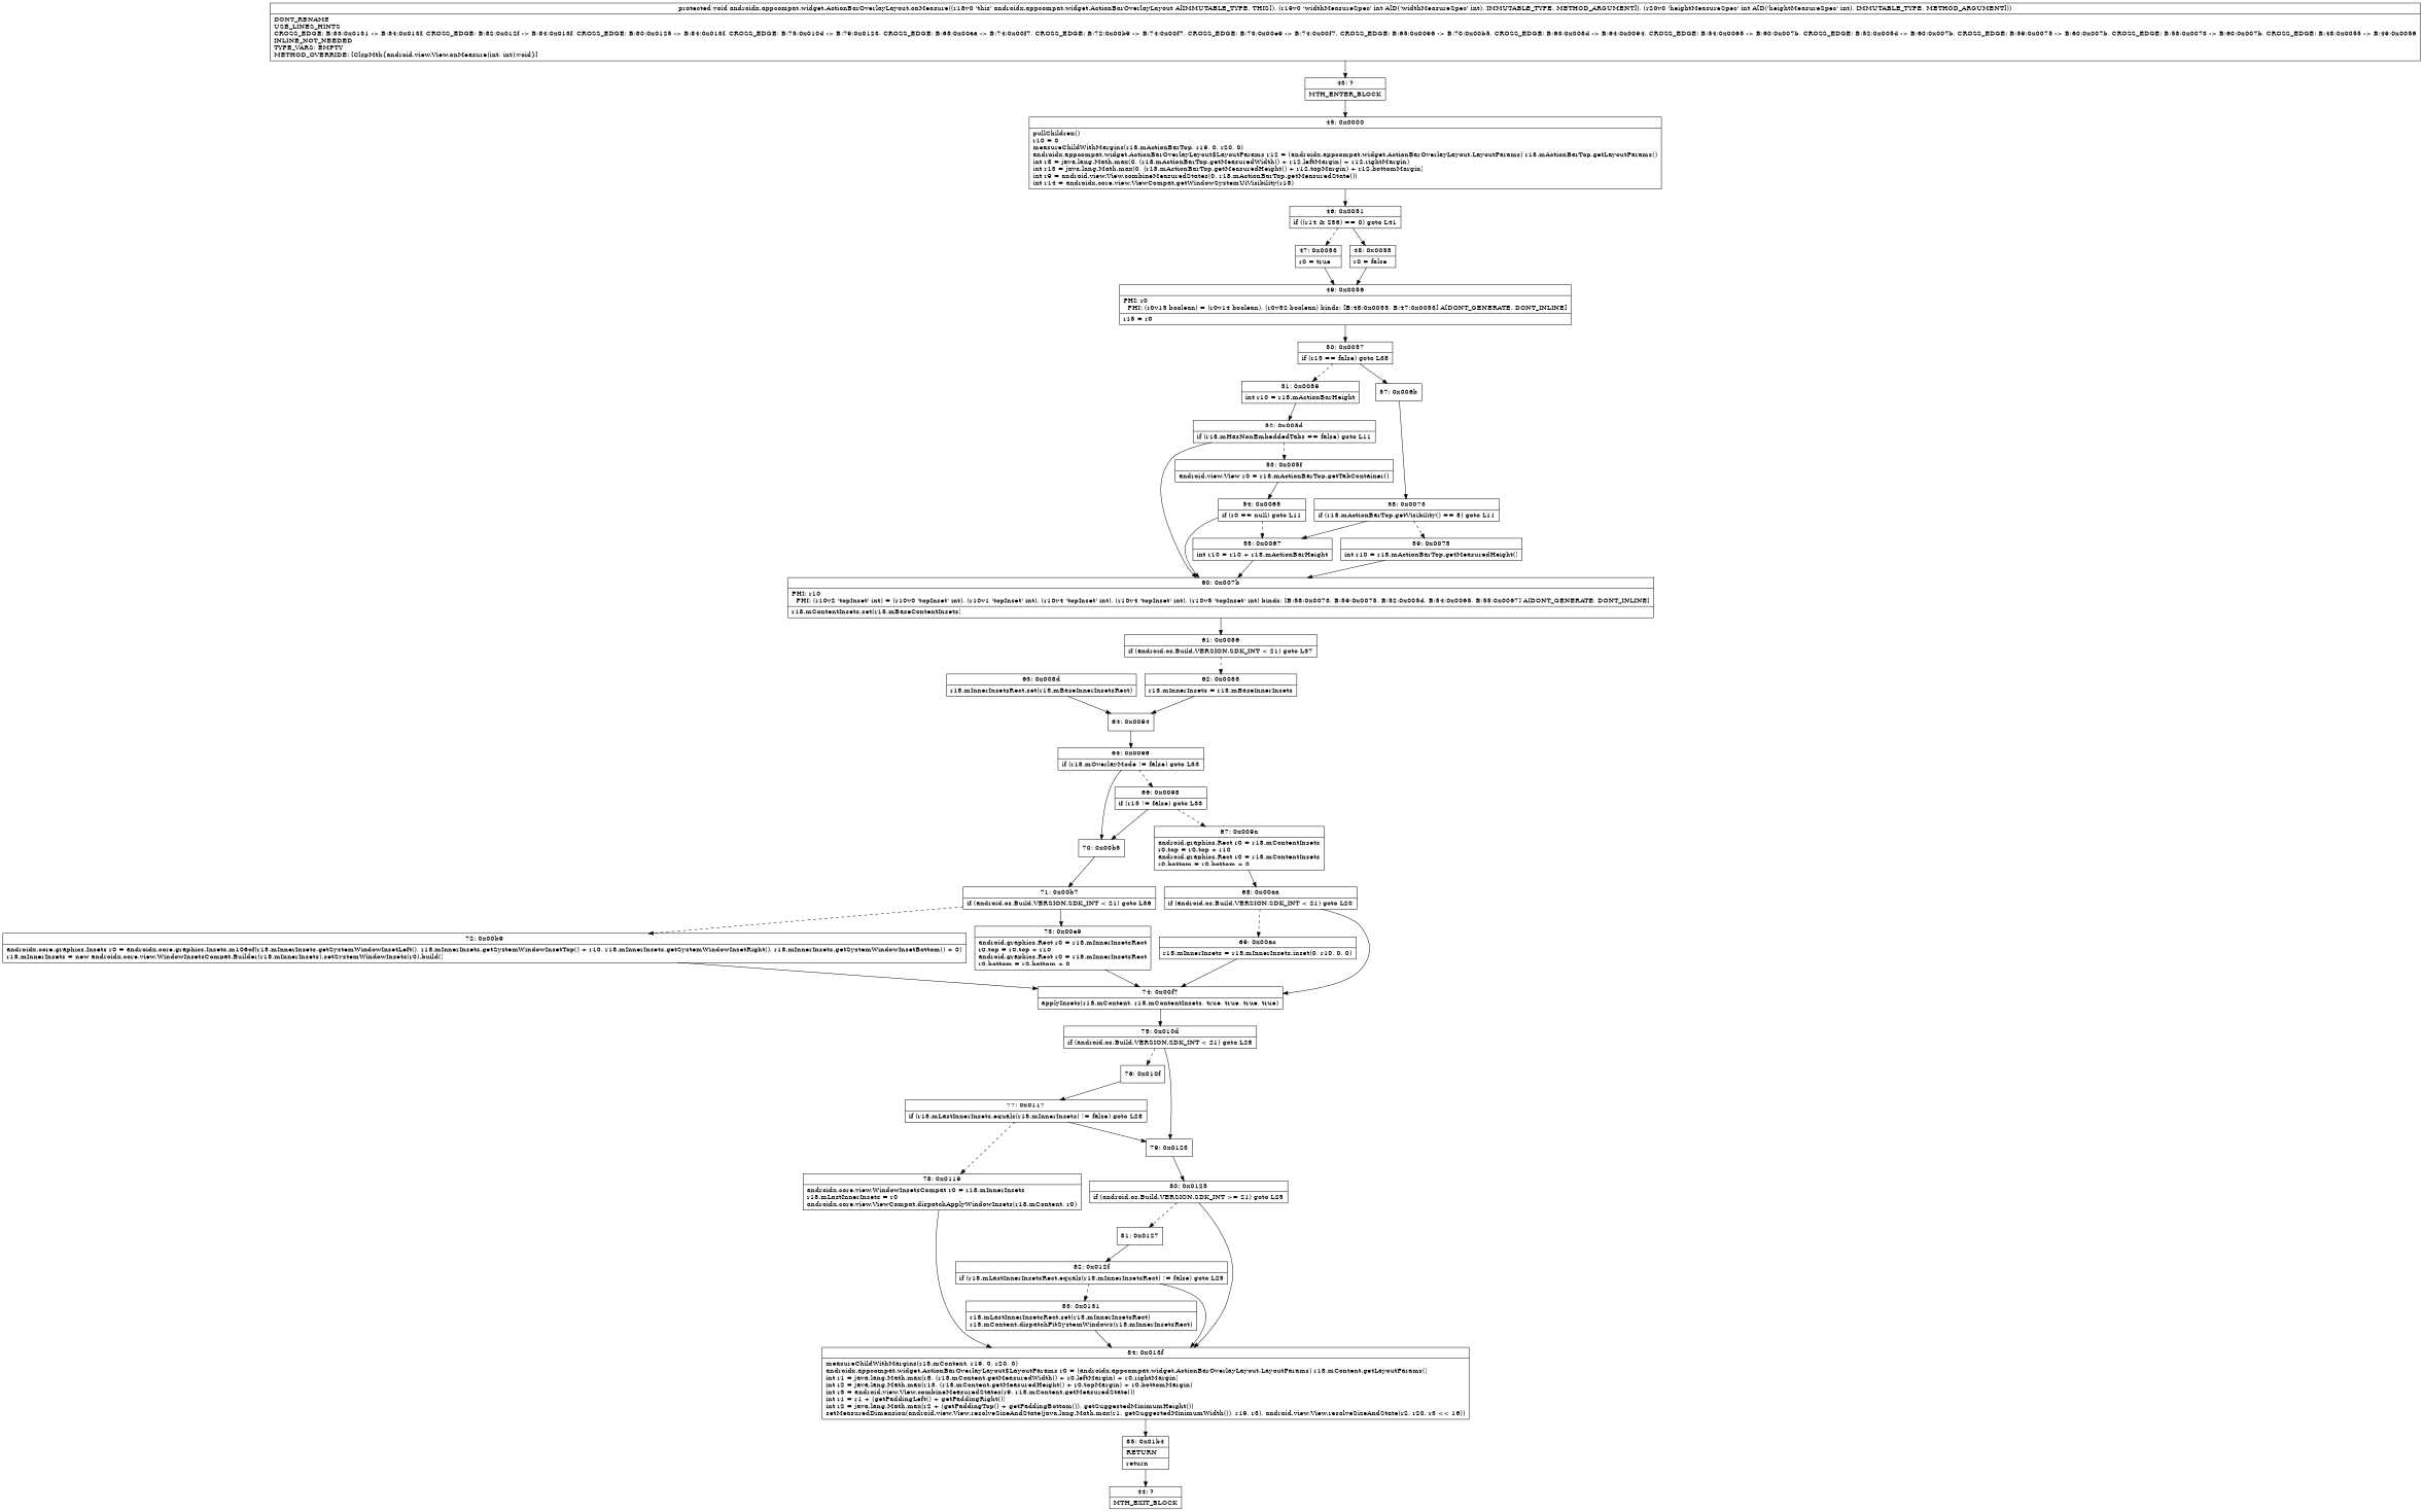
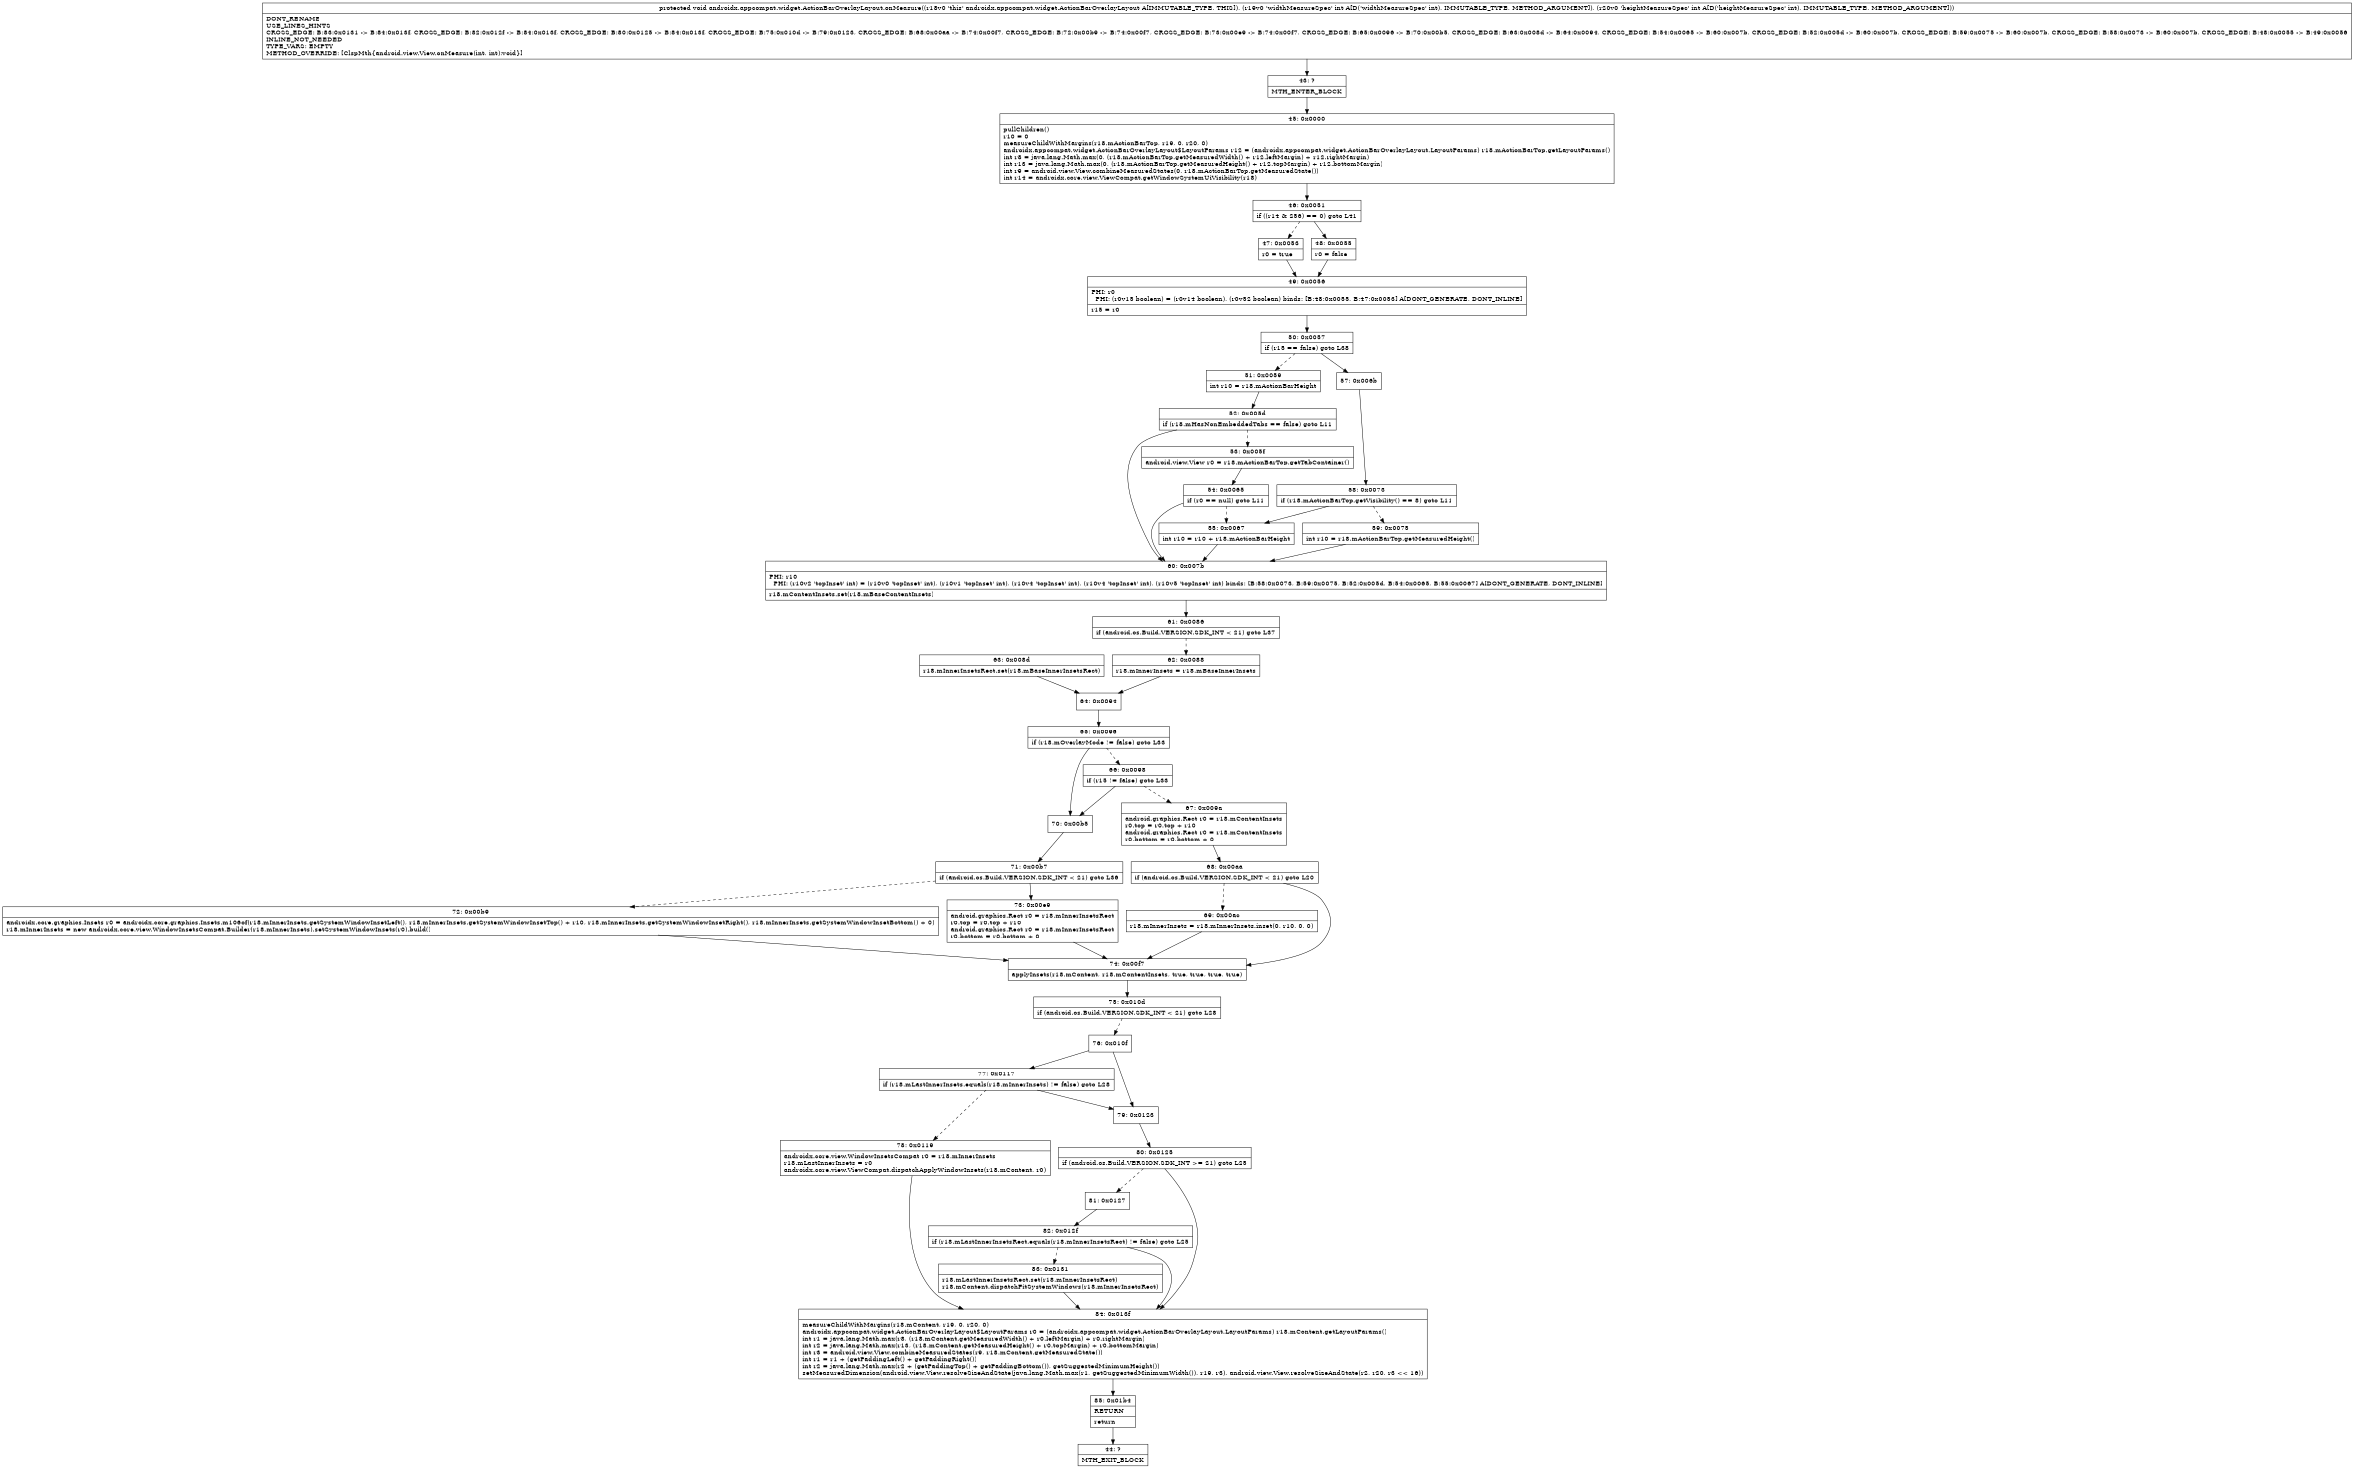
  digraph {
    node [shape=record]
    n1 [label="{43\:\ ?|MTH_ENTER_BLOCK\l}"]
    n2 [label="{45\:\ 0x0000|pullChildren()\lr10 = 0\lmeasureChildWithMargins(r18.mActionBarTop, r19, 0, r20, 0)\landroidx.appcompat.widget.ActionBarOverlayLayout$LayoutParams r12 = (androidx.appcompat.widget.ActionBarOverlayLayout.LayoutParams) r18.mActionBarTop.getLayoutParams()\lint r8 = java.lang.Math.max(0, (r18.mActionBarTop.getMeasuredWidth() + r12.leftMargin) + r12.rightMargin)\lint r13 = java.lang.Math.max(0, (r18.mActionBarTop.getMeasuredHeight() + r12.topMargin) + r12.bottomMargin)\lint r9 = android.view.View.combineMeasuredStates(0, r18.mActionBarTop.getMeasuredState())\lint r14 = androidx.core.view.ViewCompat.getWindowSystemUiVisibility(r18)\l}"]
    n3 [label="{46\:\ 0x0051|if ((r14 & 256) == 0) goto L41\l}"]
    n4 [label="{47\:\ 0x0053|r0 = true\l}"]
    n5 [label="{48\:\ 0x0055|r0 = false\l}"]
    n6 [label="{49\:\ 0x0056|PHI: r0 \l  PHI: (r0v15 boolean) = (r0v14 boolean), (r0v52 boolean) binds: [B:48:0x0055, B:47:0x0053] A[DONT_GENERATE, DONT_INLINE]\l|r15 = r0\l}"]
    n7 [label="{50\:\ 0x0057|if (r15 == false) goto L38\l}"]
    n8 [label="{51\:\ 0x0059|int r10 = r18.mActionBarHeight\l}"]
    n9 [label="{57\:\ 0x006b}"]
    n10 [label="{52\:\ 0x005d|if (r18.mHasNonEmbeddedTabs == false) goto L11\l}"]
    n11 [label="{58\:\ 0x0073|if (r18.mActionBarTop.getVisibility() == 8) goto L11\l}"]
    n12 [label="{53\:\ 0x005f|android.view.View r0 = r18.mActionBarTop.getTabContainer()\l}"]
    n13 [label="{60\:\ 0x007b|PHI: r10 \l  PHI: (r10v2 'topInset' int) = (r10v0 'topInset' int), (r10v1 'topInset' int), (r10v4 'topInset' int), (r10v4 'topInset' int), (r10v5 'topInset' int) binds: [B:58:0x0073, B:59:0x0075, B:52:0x005d, B:54:0x0065, B:55:0x0067] A[DONT_GENERATE, DONT_INLINE]\l|r18.mContentInsets.set(r18.mBaseContentInsets)\l}"]
    n14 [label="{54\:\ 0x0065|if (r0 == null) goto L11\l}"]
    n15 [label="{61\:\ 0x0086|if (android.os.Build.VERSION.SDK_INT \< 21) goto L37\l}"]
    n16 [label="{55\:\ 0x0067|int r10 = r10 + r18.mActionBarHeight\l}"]
    n17 [label="{62\:\ 0x0088|r18.mInnerInsets = r18.mBaseInnerInsets\l}"]
    n18 [label="{64\:\ 0x0094}"]
    n19 [label="{63\:\ 0x008d|r18.mInnerInsetsRect.set(r18.mBaseInnerInsetsRect)\l}"]
    n20 [label="{65\:\ 0x0096|if (r18.mOverlayMode != false) goto L33\l}"]
    n21 [label="{66\:\ 0x0098|if (r15 != false) goto L33\l}"]
    n22 [label="{70\:\ 0x00b5}"]
    n23 [label="{67\:\ 0x009a|android.graphics.Rect r0 = r18.mContentInsets\lr0.top = r0.top + r10\landroid.graphics.Rect r0 = r18.mContentInsets\lr0.bottom = r0.bottom + 0\l}"]
    n24 [label="{71\:\ 0x00b7|if (android.os.Build.VERSION.SDK_INT \< 21) goto L36\l}"]
    n25 [label="{68\:\ 0x00aa|if (android.os.Build.VERSION.SDK_INT \< 21) goto L20\l}"]
    n26 [label="{69\:\ 0x00ac|r18.mInnerInsets = r18.mInnerInsets.inset(0, r10, 0, 0)\l}"]
    n27 [label="{74\:\ 0x00f7|applyInsets(r18.mContent, r18.mContentInsets, true, true, true, true)\l}"]
    n28 [label="{75\:\ 0x010d|if (android.os.Build.VERSION.SDK_INT \< 21) goto L28\l}"]
    n29 [label="{76\:\ 0x010f}"]
    n30 [label="{79\:\ 0x0123}"]
    n31 [label="{77\:\ 0x0117|if (r18.mLastInnerInsets.equals(r18.mInnerInsets) != false) goto L28\l}"]
    n32 [label="{80\:\ 0x0125|if (android.os.Build.VERSION.SDK_INT \>= 21) goto L25\l}"]
    n33 [label="{78\:\ 0x0119|androidx.core.view.WindowInsetsCompat r0 = r18.mInnerInsets\lr18.mLastInnerInsets = r0\landroidx.core.view.ViewCompat.dispatchApplyWindowInsets(r18.mContent, r0)\l}"]
    n34 [label="{84\:\ 0x013f|measureChildWithMargins(r18.mContent, r19, 0, r20, 0)\landroidx.appcompat.widget.ActionBarOverlayLayout$LayoutParams r0 = (androidx.appcompat.widget.ActionBarOverlayLayout.LayoutParams) r18.mContent.getLayoutParams()\lint r1 = java.lang.Math.max(r8, (r18.mContent.getMeasuredWidth() + r0.leftMargin) + r0.rightMargin)\lint r2 = java.lang.Math.max(r13, (r18.mContent.getMeasuredHeight() + r0.topMargin) + r0.bottomMargin)\lint r3 = android.view.View.combineMeasuredStates(r9, r18.mContent.getMeasuredState())\lint r1 = r1 + (getPaddingLeft() + getPaddingRight())\lint r2 = java.lang.Math.max(r2 + (getPaddingTop() + getPaddingBottom()), getSuggestedMinimumHeight())\lsetMeasuredDimension(android.view.View.resolveSizeAndState(java.lang.Math.max(r1, getSuggestedMinimumWidth()), r19, r3), android.view.View.resolveSizeAndState(r2, r20, r3 \<\< 16))\l}"]
    n35 [label="{85\:\ 0x01b4|RETURN\l|return\l}"]
    n36 [label="{44\:\ ?|MTH_EXIT_BLOCK\l}"]
    n37 [label="{81\:\ 0x0127}"]
    n38 [label="{82\:\ 0x012f|if (r18.mLastInnerInsetsRect.equals(r18.mInnerInsetsRect) != false) goto L25\l}"]
    n39 [label="{83\:\ 0x0131|r18.mLastInnerInsetsRect.set(r18.mInnerInsetsRect)\lr18.mContent.dispatchFitSystemWindows(r18.mInnerInsetsRect)\l}"]
    n40 [label="{72\:\ 0x00b9|androidx.core.graphics.Insets r0 = androidx.core.graphics.Insets.m106of(r18.mInnerInsets.getSystemWindowInsetLeft(), r18.mInnerInsets.getSystemWindowInsetTop() + r10, r18.mInnerInsets.getSystemWindowInsetRight(), r18.mInnerInsets.getSystemWindowInsetBottom() + 0)\lr18.mInnerInsets = new androidx.core.view.WindowInsetsCompat.Builder(r18.mInnerInsets).setSystemWindowInsets(r0).build()\l}"]
    n41 [label="{73\:\ 0x00e9|android.graphics.Rect r0 = r18.mInnerInsetsRect\lr0.top = r0.top + r10\landroid.graphics.Rect r0 = r18.mInnerInsetsRect\lr0.bottom = r0.bottom + 0\l}"]
    n42 [label="{59\:\ 0x0075|int r10 = r18.mActionBarTop.getMeasuredHeight()\l}"]
    n43 [label="{protected void androidx.appcompat.widget.ActionBarOverlayLayout.onMeasure((r18v0 'this' androidx.appcompat.widget.ActionBarOverlayLayout A[IMMUTABLE_TYPE, THIS]), (r19v0 'widthMeasureSpec' int A[D('widthMeasureSpec' int), IMMUTABLE_TYPE, METHOD_ARGUMENT]), (r20v0 'heightMeasureSpec' int A[D('heightMeasureSpec' int), IMMUTABLE_TYPE, METHOD_ARGUMENT]))  | DONT_RENAME\lUSE_LINES_HINTS\lCROSS_EDGE: B:83:0x0131 \-\> B:84:0x013f, CROSS_EDGE: B:82:0x012f \-\> B:84:0x013f, CROSS_EDGE: B:80:0x0125 \-\> B:84:0x013f, CROSS_EDGE: B:75:0x010d \-\> B:79:0x0123, CROSS_EDGE: B:68:0x00aa \-\> B:74:0x00f7, CROSS_EDGE: B:72:0x00b9 \-\> B:74:0x00f7, CROSS_EDGE: B:73:0x00e9 \-\> B:74:0x00f7, CROSS_EDGE: B:65:0x0096 \-\> B:70:0x00b5, CROSS_EDGE: B:63:0x008d \-\> B:64:0x0094, CROSS_EDGE: B:54:0x0065 \-\> B:60:0x007b, CROSS_EDGE: B:52:0x005d \-\> B:60:0x007b, CROSS_EDGE: B:59:0x0075 \-\> B:60:0x007b, CROSS_EDGE: B:58:0x0073 \-\> B:60:0x007b, CROSS_EDGE: B:48:0x0055 \-\> B:49:0x0056\lINLINE_NOT_NEEDED\lTYPE_VARS: EMPTY\lMETHOD_OVERRIDE: [ClspMth\{android.view.View.onMeasure(int, int):void\}]\l}"]
    n1 -> n2
    n2 -> n3
    n3 -> n4 [style=dashed]
    n3 -> n5
    n4 -> n6
    n5 -> n6
    n6 -> n7
    n7 -> n8 [style=dashed]
    n7 -> n9
    n8 -> n10
    n9 -> n11
    n10 -> n12 [style=dashed]
    n10 -> n13
    n11 -> n16
    n11 -> n42 [style=dashed]
    n12 -> n14
    n13 -> n15
    n14 -> n13
    n14 -> n16 [style=dashed]
    n15 -> n17 [style=dashed]
    n16 -> n13
    n17 -> n18
    n18 -> n20
    n19 -> n18
    n20 -> n21 [style=dashed]
    n20 -> n22
    n21 -> n22
    n21 -> n23 [style=dashed]
    n22 -> n24
    n23 -> n25
    n24 -> n40 [style=dashed]
    n24 -> n41
    n25 -> n26 [style=dashed]
    n25 -> n27
    n26 -> n27
    n27 -> n28
    n28 -> n29 [style=dashed]
-   n28 -> n30
+   n29 -> n30
    n29 -> n31
    n30 -> n32
    n31 -> n30
    n31 -> n33 [style=dashed]
    n32 -> n34
    n32 -> n37 [style=dashed]
    n33 -> n34
    n34 -> n35
    n35 -> n36
    n37 -> n38
    n38 -> n34
    n38 -> n39 [style=dashed]
    n39 -> n34
    n40 -> n27
    n41 -> n27
    n42 -> n13
    n43 -> n1
  }
